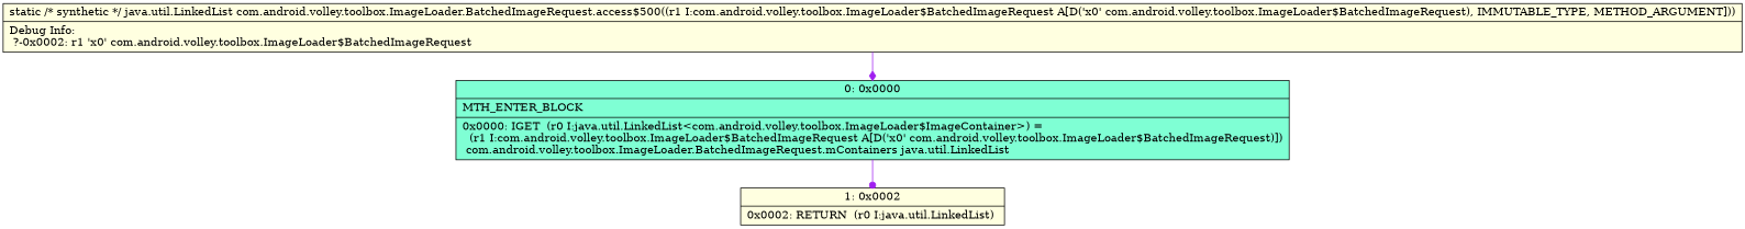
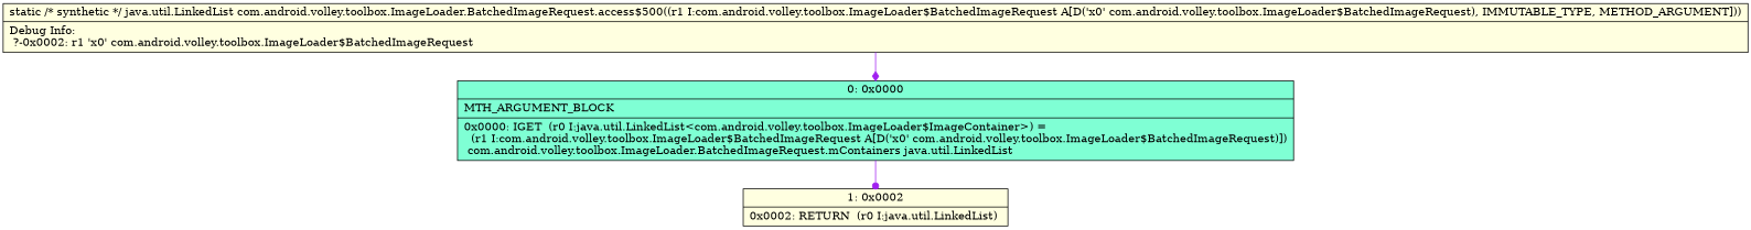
  digraph {
    node [shape=record style=filled fillcolor=lightyellow]
    edge [color=purple]
-   n1 [label="{0\:\ 0x0000|MTH_ENTER_BLOCK\l|0x0000: IGET  (r0 I:java.util.LinkedList\<com.android.volley.toolbox.ImageLoader$ImageContainer\>) = \l  (r1 I:com.android.volley.toolbox.ImageLoader$BatchedImageRequest A[D('x0' com.android.volley.toolbox.ImageLoader$BatchedImageRequest)])\l com.android.volley.toolbox.ImageLoader.BatchedImageRequest.mContainers java.util.LinkedList \l}" fillcolor=aquamarine]
+   n1 [label="{0\:\ 0x0000|MTH_ARGUMENT_BLOCK\l|0x0000: IGET  (r0 I:java.util.LinkedList\<com.android.volley.toolbox.ImageLoader$ImageContainer\>) = \l  (r1 I:com.android.volley.toolbox.ImageLoader$BatchedImageRequest A[D('x0' com.android.volley.toolbox.ImageLoader$BatchedImageRequest)])\l com.android.volley.toolbox.ImageLoader.BatchedImageRequest.mContainers java.util.LinkedList \l}" fillcolor=aquamarine]
    n2 [label="{1\:\ 0x0002|0x0002: RETURN  (r0 I:java.util.LinkedList) \l}"]
    n3 [label="{static \/* synthetic *\/ java.util.LinkedList com.android.volley.toolbox.ImageLoader.BatchedImageRequest.access$500((r1 I:com.android.volley.toolbox.ImageLoader$BatchedImageRequest A[D('x0' com.android.volley.toolbox.ImageLoader$BatchedImageRequest), IMMUTABLE_TYPE, METHOD_ARGUMENT]))  | Debug Info:\l  ?\-0x0002: r1 'x0' com.android.volley.toolbox.ImageLoader$BatchedImageRequest\l}"]
    n1 -> n2 [arrowhead=dot]
    n3 -> n1 [arrowhead=diamond]
  }
